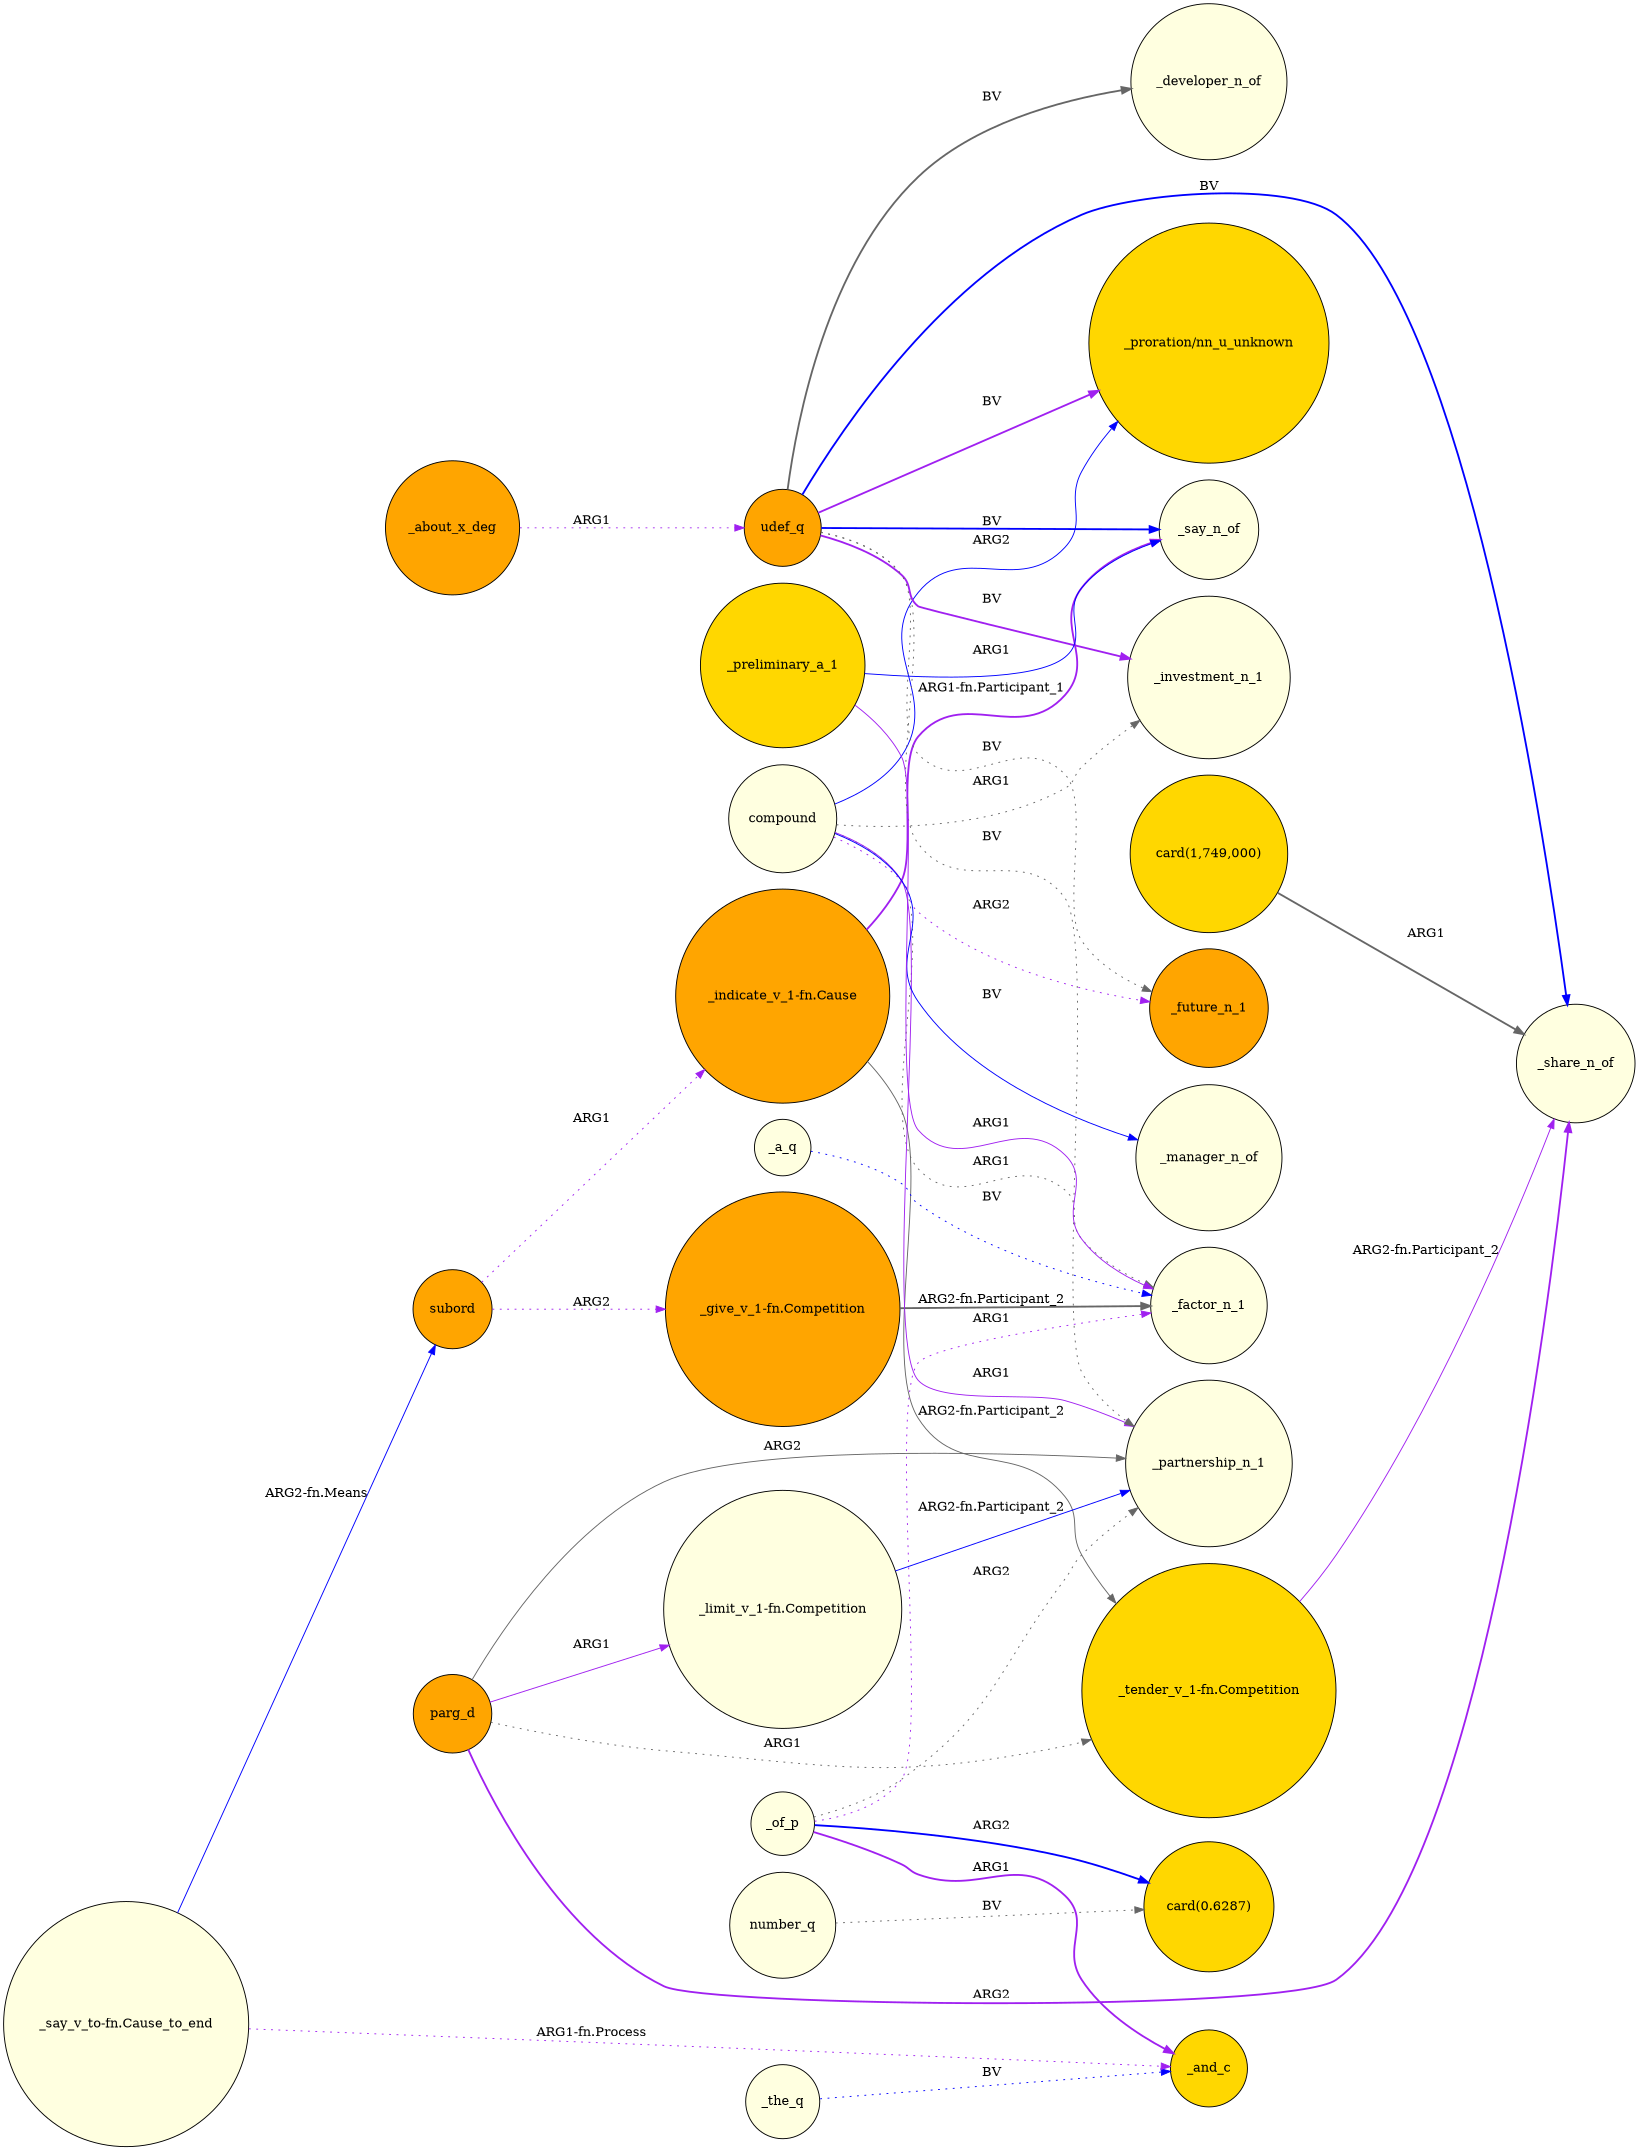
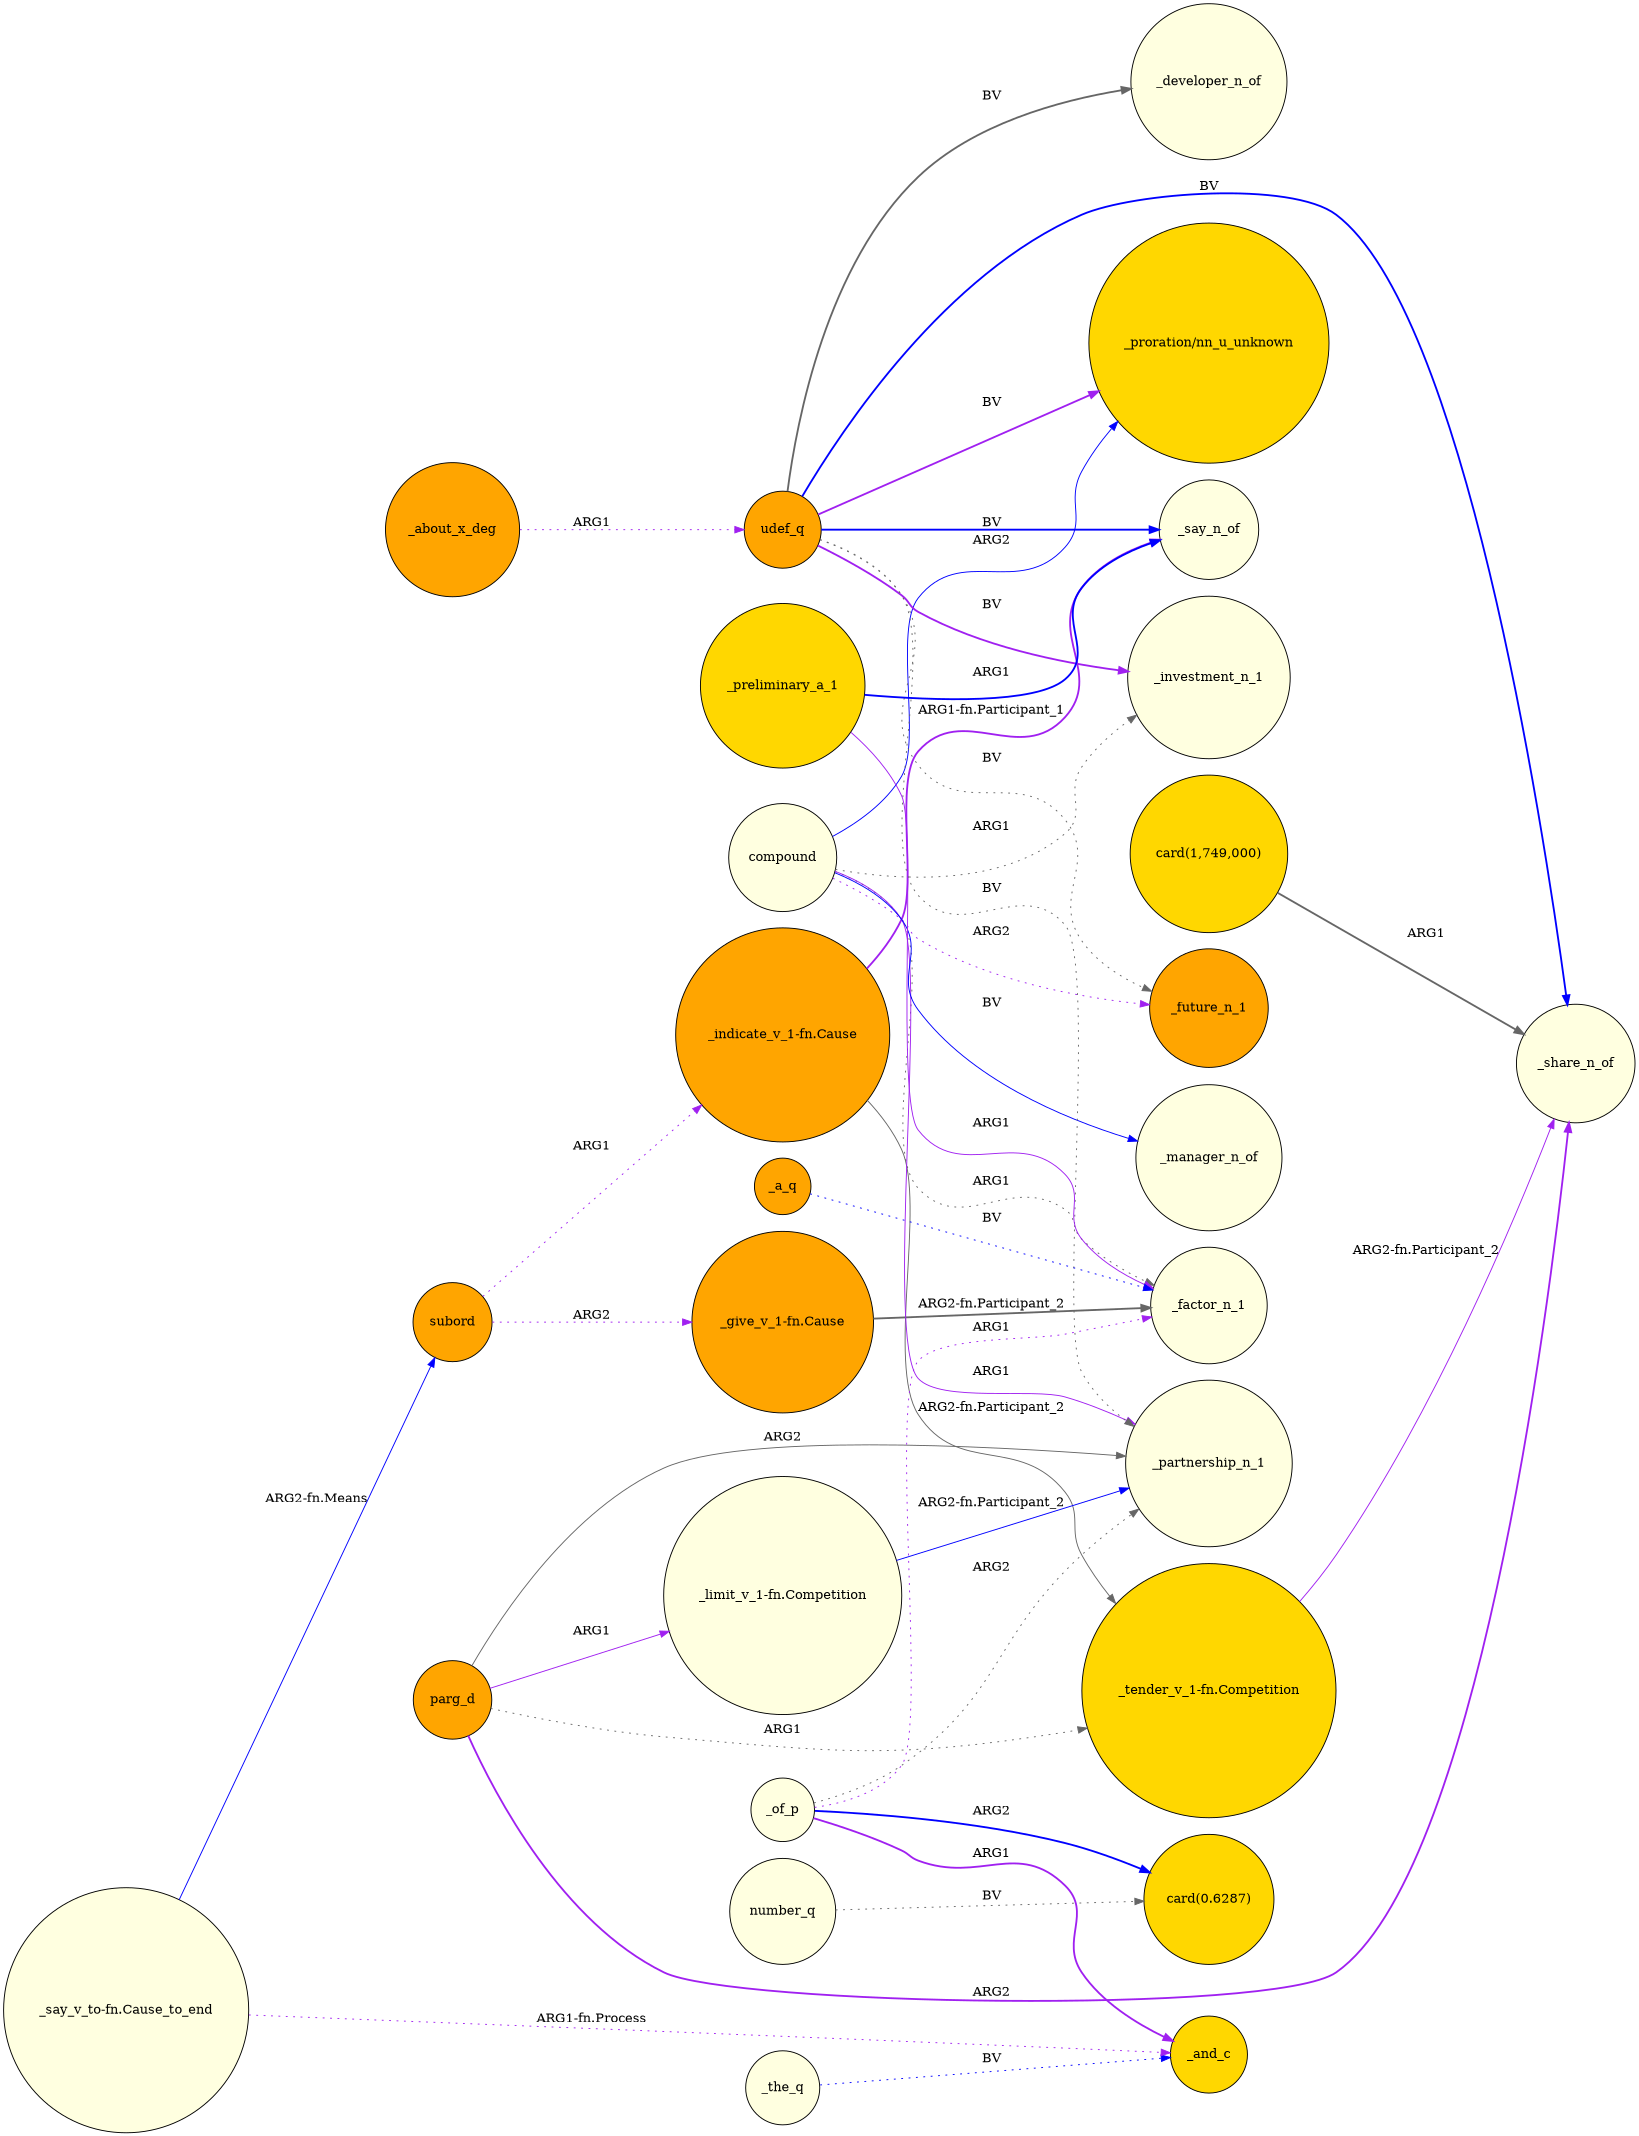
  digraph {
    rankdir=LR
    node [fillcolor=lightyellow shape=circle style=filled]
    edge [color=purple style=dotted]
    subord [fillcolor=orange]
-   "_give_v_1-fn.Competition" [fillcolor=orange]
+   "_give_v_1-fn.Competition" [fillcolor=orange label="_give_v_1-fn.Cause"]
    n3 [fillcolor=orange label="_indicate_v_1-fn.Cause"]
    _factor_n_1
    "_tender_v_1-fn.Competition" [fillcolor=gold]
    n6 [label=_say_n_of]
    parg_d [fillcolor=orange]
    _partnership_n_1
    _share_n_of
    "_limit_v_1-fn.Competition"
    "card(0.6287)" [fillcolor=gold]
    number_q
    _and_c [fillcolor=gold]
    _the_q
    compound
    _investment_n_1
    "_proration/nn_u_unknown" [fillcolor=gold]
    _future_n_1 [fillcolor=orange]
    _manager_n_of
    udef_q [fillcolor=orange]
    _developer_n_of
    _of_p
    "_say_v_to-fn.Cause_to_end"
    _about_x_deg [fillcolor=orange]
    _preliminary_a_1 [fillcolor=gold]
    "card(1,749,000)" [fillcolor=gold]
-   _a_q
+   _a_q [fillcolor=orange]
    subord -> "_give_v_1-fn.Competition" [label=ARG2]
    subord -> n3 [label=ARG1]
    "_give_v_1-fn.Competition" -> _factor_n_1 [color=gray40 label="ARG2-fn.Participant_2" style=bold]
    n3 -> "_tender_v_1-fn.Competition" [color=gray40 label="ARG2-fn.Participant_2" style=solid]
    n3 -> n6 [label="ARG1-fn.Participant_1" style=bold]
    "_tender_v_1-fn.Competition" -> _share_n_of [label="ARG2-fn.Participant_2" style=solid]
    parg_d -> "_tender_v_1-fn.Competition" [color=gray40 label=ARG1]
    parg_d -> _partnership_n_1 [color=gray40 label=ARG2 style=solid]
    parg_d -> _share_n_of [label=ARG2 style=bold]
    parg_d -> "_limit_v_1-fn.Competition" [label=ARG1 style=solid]
    "_limit_v_1-fn.Competition" -> _partnership_n_1 [color=blue label="ARG2-fn.Participant_2" style=solid]
    number_q -> "card(0.6287)" [color=gray40 label=BV]
    _the_q -> _and_c [color=blue label=BV]
    compound -> _factor_n_1 [color=gray40 label=ARG1]
    compound -> _partnership_n_1 [label=ARG1 style=solid]
    compound -> _investment_n_1 [color=gray40 label=ARG1]
    compound -> "_proration/nn_u_unknown" [color=blue label=ARG2 style=solid]
    compound -> _future_n_1 [label=ARG2]
    compound -> _manager_n_of [color=blue label=BV style=solid]
    udef_q -> n6 [color=blue label=BV style=bold]
    udef_q -> _partnership_n_1 [color=gray40 label=BV]
    udef_q -> _share_n_of [color=blue label=BV style=bold]
    udef_q -> _investment_n_1 [label=BV style=bold]
    udef_q -> "_proration/nn_u_unknown" [label=BV style=bold]
    udef_q -> _future_n_1 [color=gray40 label=BV]
    udef_q -> _developer_n_of [color=gray40 label=BV style=bold]
    _of_p -> _factor_n_1 [label=ARG1]
    _of_p -> _partnership_n_1 [color=gray40 label=ARG2]
    _of_p -> "card(0.6287)" [color=blue label=ARG2 style=bold]
    _of_p -> _and_c [label=ARG1 style=bold]
    "_say_v_to-fn.Cause_to_end" -> subord [color=blue label="ARG2-fn.Means" style=solid]
    "_say_v_to-fn.Cause_to_end" -> _and_c [label="ARG1-fn.Process"]
    _about_x_deg -> udef_q [label=ARG1]
    _preliminary_a_1 -> _factor_n_1 [label=ARG1 style=solid]
-   _preliminary_a_1 -> n6 [color=blue label=ARG1 style=solid]
+   _preliminary_a_1 -> n6 [color=blue label=ARG1 style=bold]
    "card(1,749,000)" -> _share_n_of [color=gray40 label=ARG1 style=bold]
    _a_q -> _factor_n_1 [color=blue label=BV]
  }
